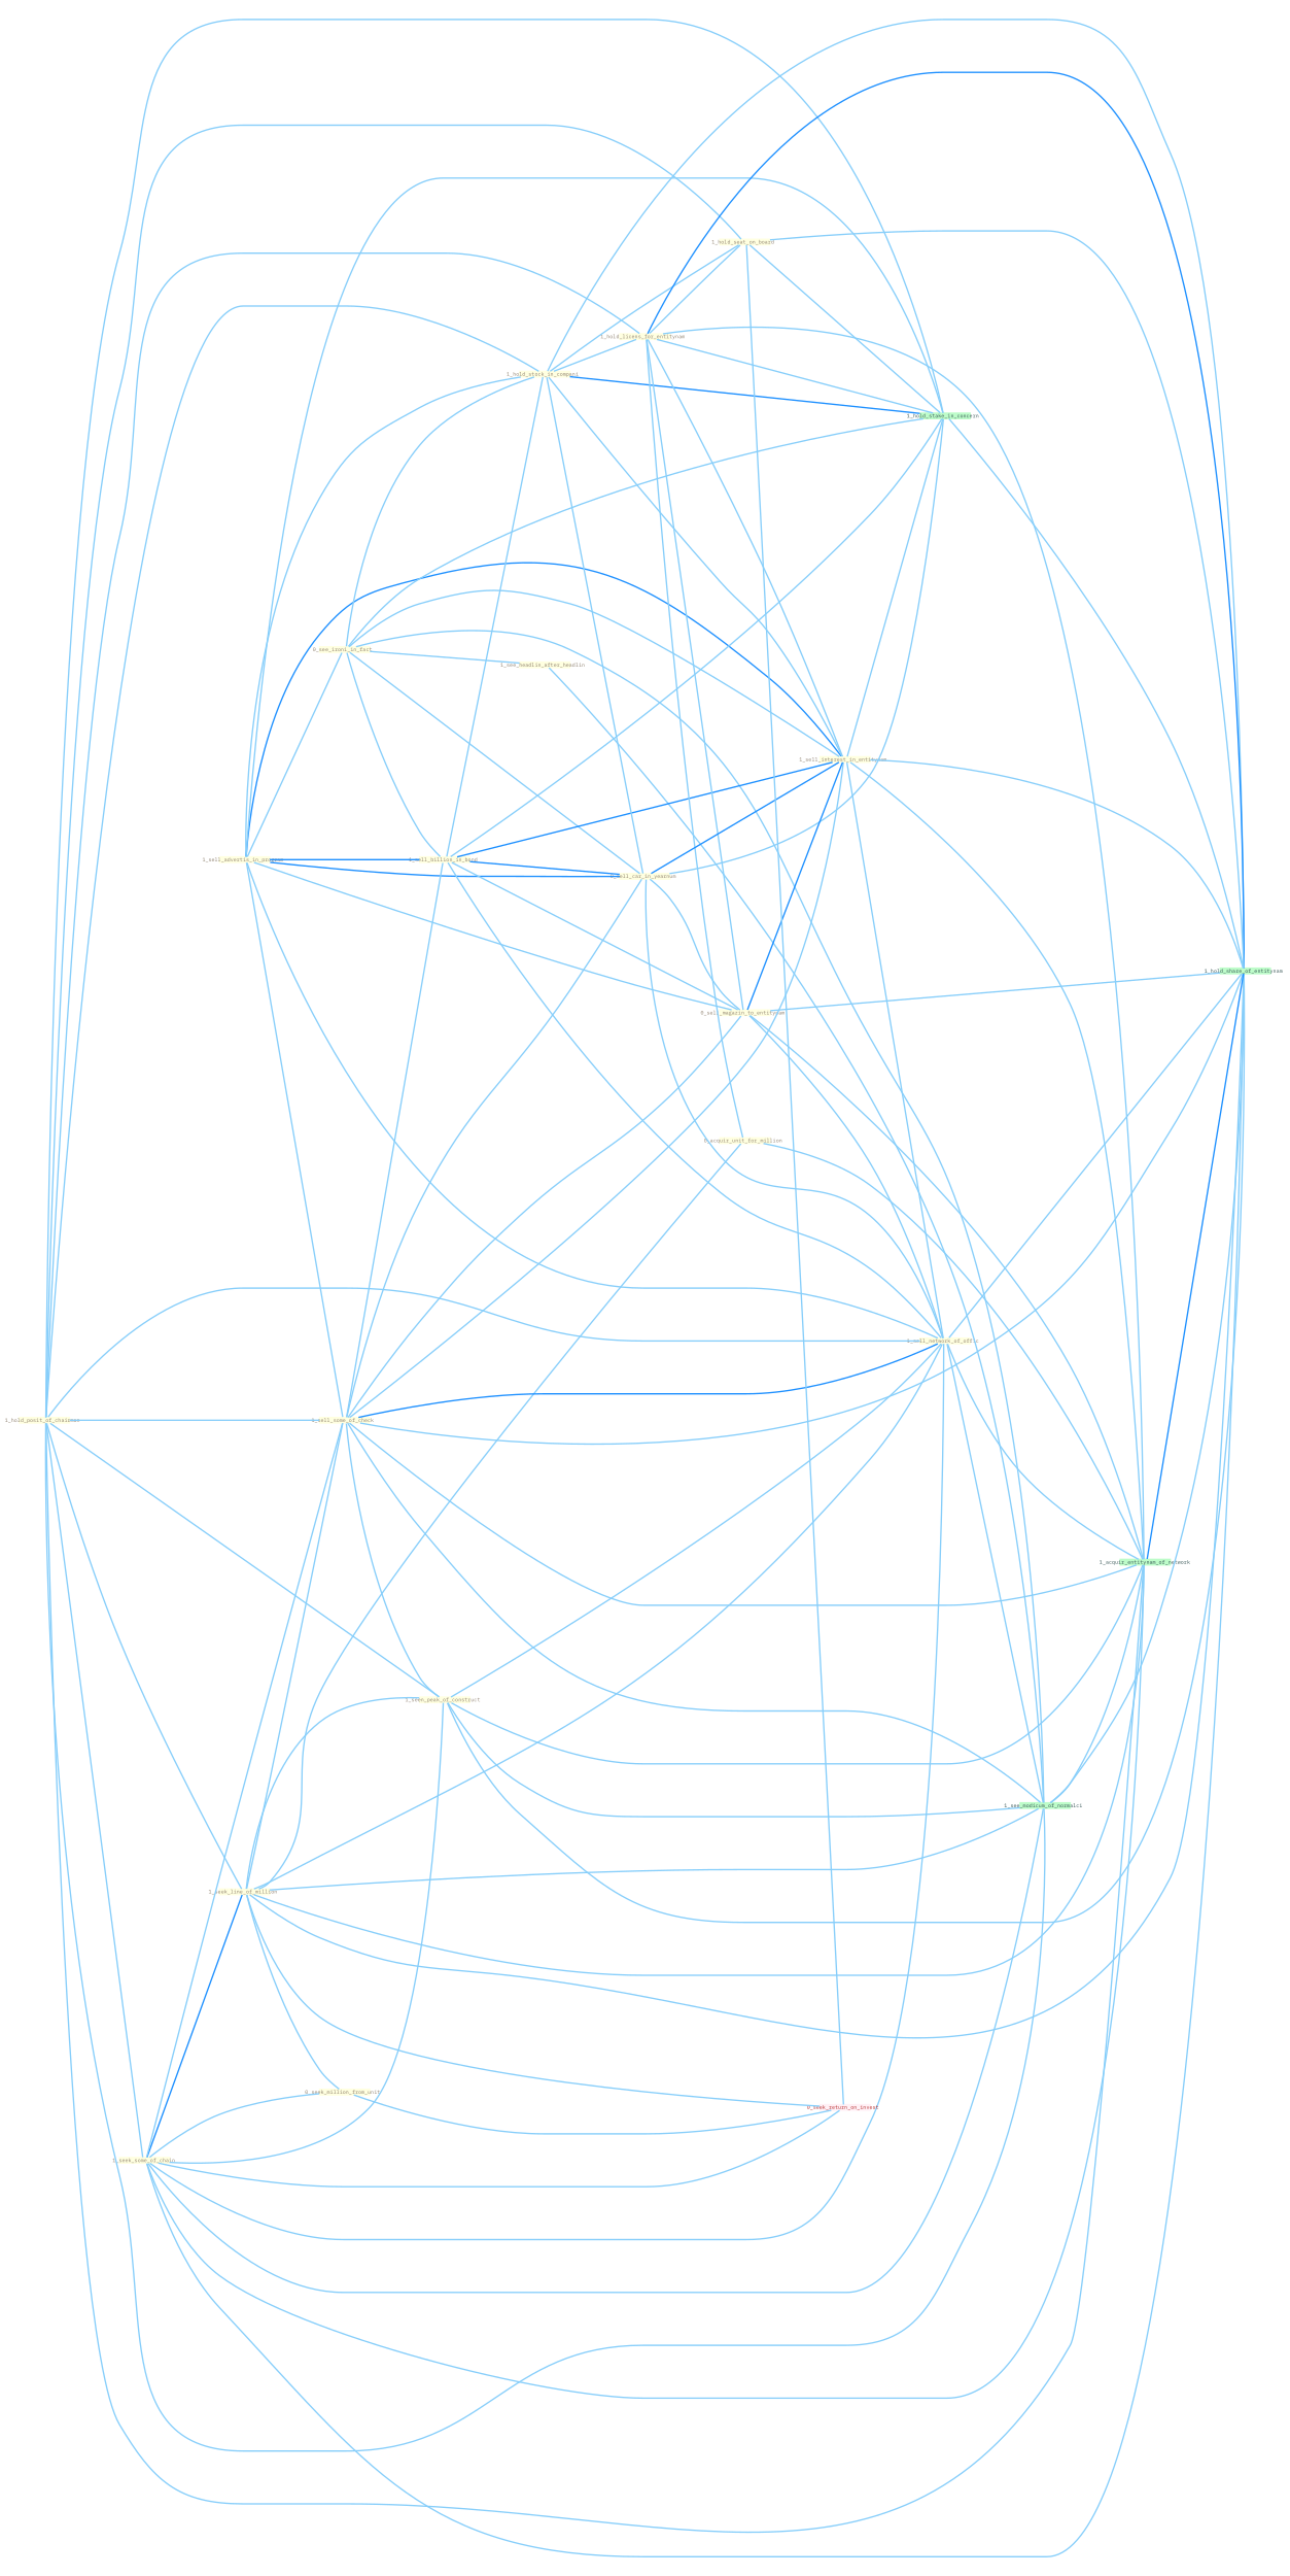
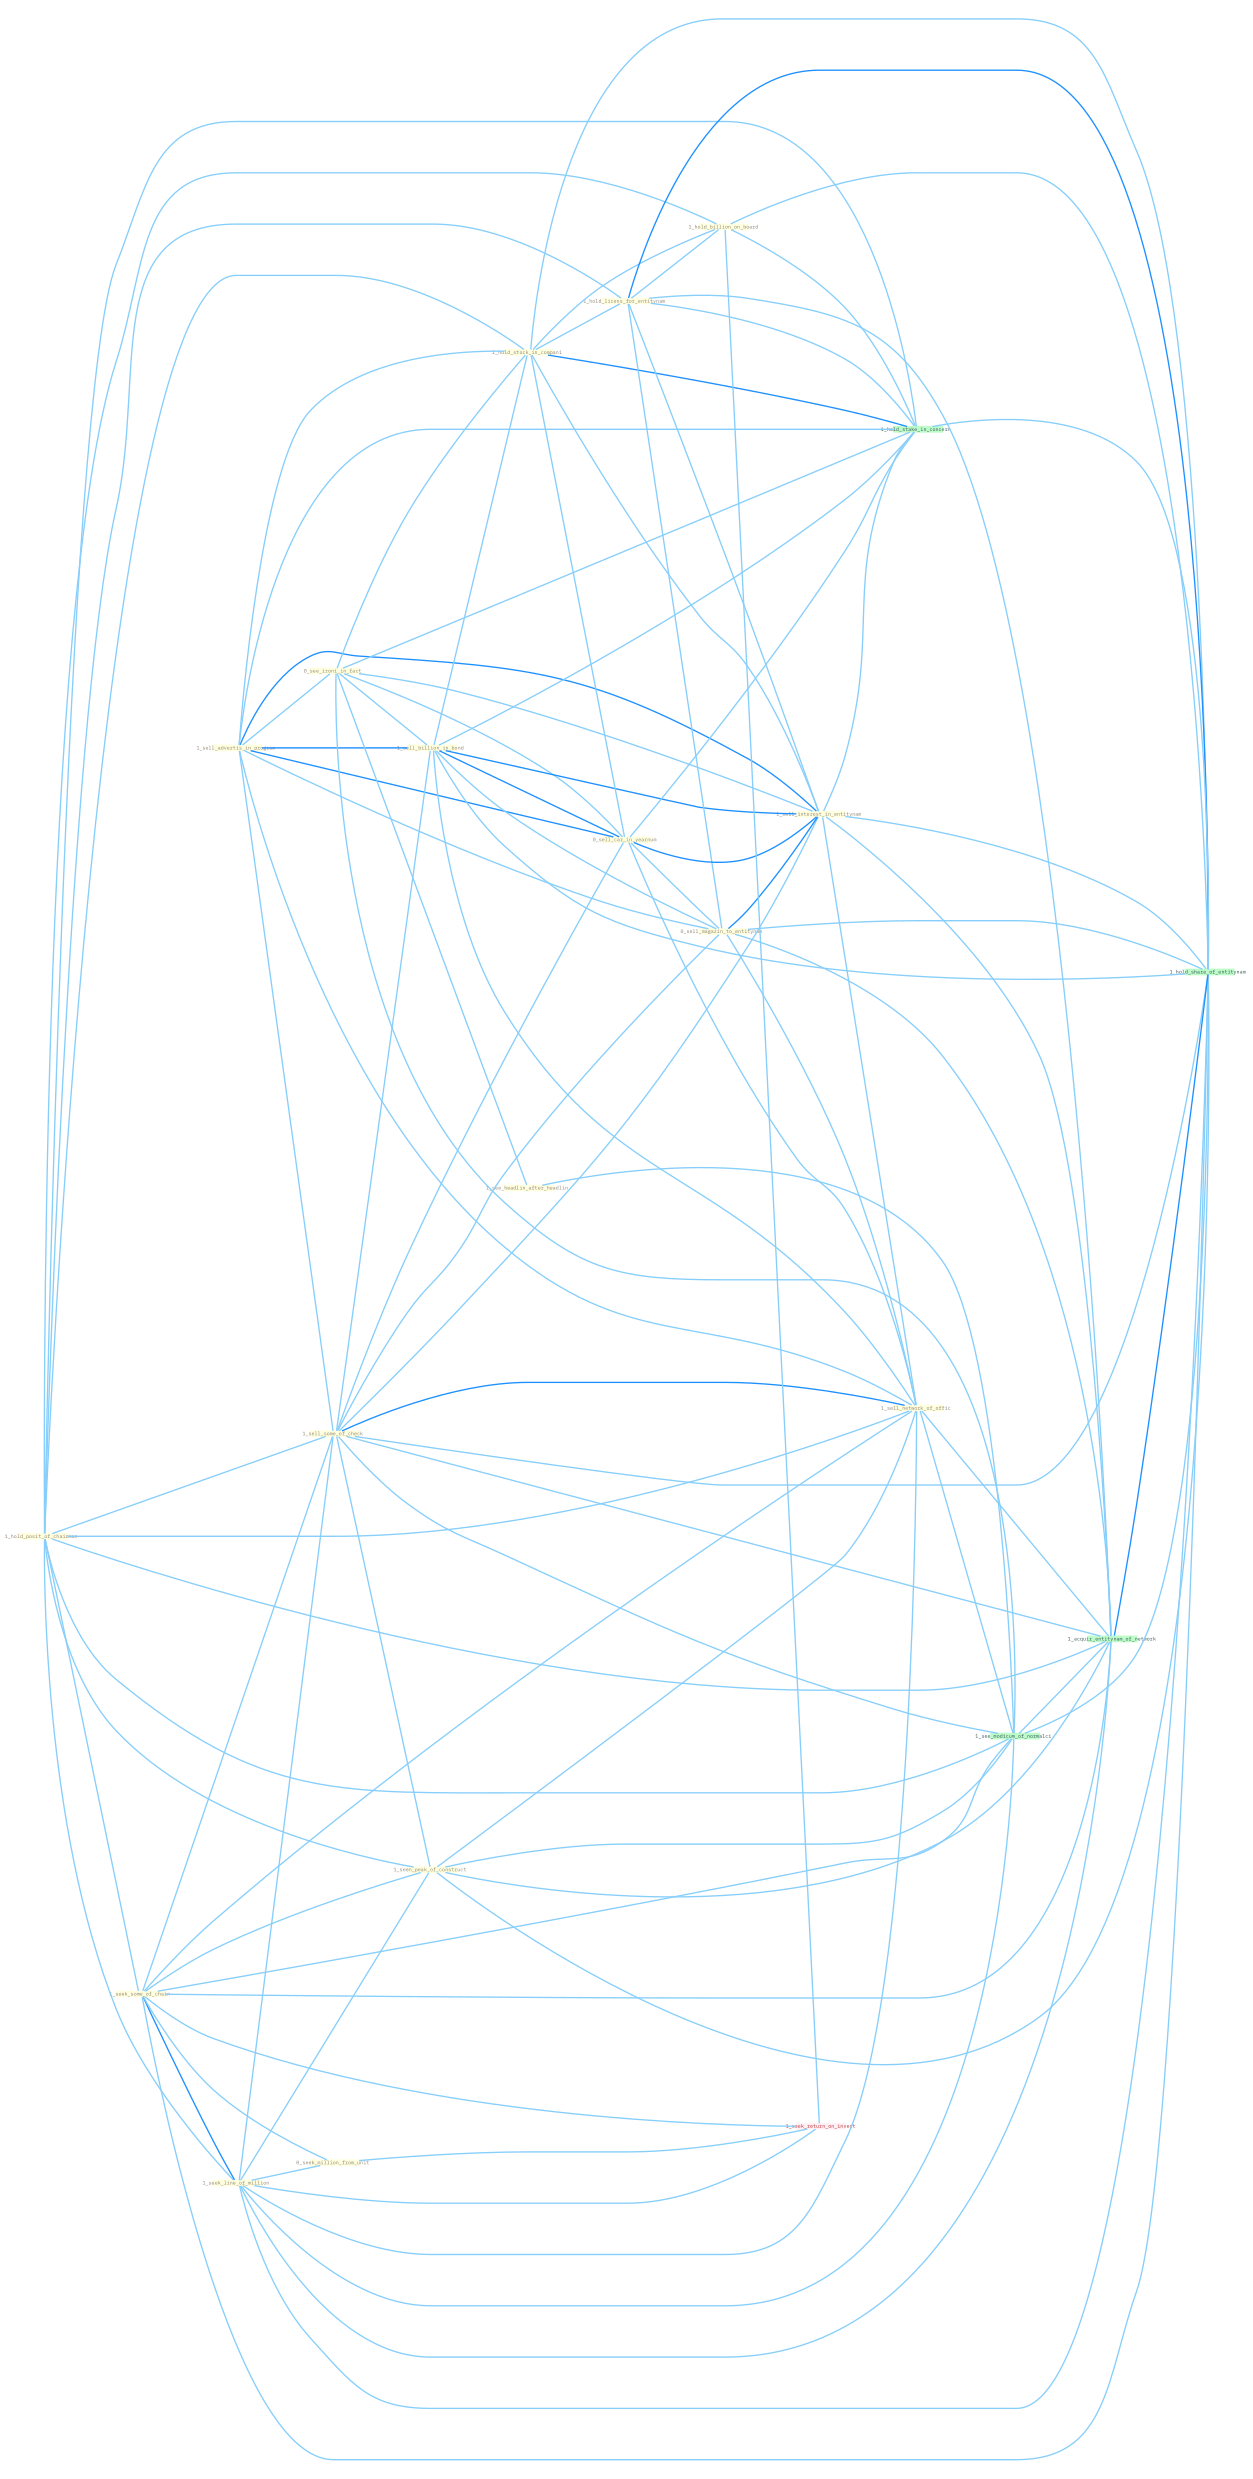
  graph {
    fontname="IBM Plex Mono"
    rankdir=LR
    node [color="#ffffe0" fixedsize=true fontcolor="#8b7d6b" fontname="IBM Plex Mono" fontsize=4 shape=polygon style=filled]
    edge [color="#87cefa" fontname="IBM Plex Mono" w=1]
    "1_sell_advertis_in_program " [height=.06 width=.5]
    "1_hold_posit_of_chairman " [height=.06 width=.5]
    "0_see_ironi_in_fact " [height=.06 width=.5]
    n4 [height=.06 label="1_seek_some_of_chain" width=.5]
    "1_seek_line_of_million " [height=.06 width=.5]
    "1_see_headlin_after_headlin " [height=.06 width=.5]
    "1_sell_some_of_check " [height=.06 width=.5]
    "1_sell_billion_in_bond " [height=.06 width=.5]
    "0_seek_million_from_unit " [height=.06 width=.5]
    "1_hold_stock_in_compani " [height=.06 width=.5]
    "1_hold_licens_for_entitynam " [height=.06 width=.5]
-   "0_acquir_unit_for_million " [height=.06 width=.5]
    "0_sell_car_in_yearnum " [height=.06 width=.5]
    "0_sell_magazin_to_entitynam " [height=.06 width=.5]
    "1_sell_interest_in_entitynam " [height=.06 width=.5]
    "1_seen_peak_of_construct " [height=.06 width=.5]
-   "1_hold_seat_on_board " [height=.06 width=.5]
+   "1_hold_seat_on_board " [height=.06 width=.5 label="1_hold_billion_on_board"]
    "1_sell_network_of_offic " [height=.06 width=.5]
-   "0_seek_return_on_invest " [color="#fff0f5" fontcolor="#b22222" height=.06 width=.5]
+   "0_seek_return_on_invest " [color="#fff0f5" fontcolor="#b22222" height=.06 width=.5 label="1_seek_return_on_invest"]
    "1_hold_stake_in_concern " [color="#BDFCC9" fontcolor="#2f4f4f" height=.06 width=.5]
    "1_see_modicum_of_normalci " [color="#BDFCC9" fontcolor="#2f4f4f" height=.06 width=.5]
    n22 [color="#BDFCC9" fontcolor="#2f4f4f" height=.06 label="1_acquir_entitynam_of_network" width=.5]
    "1_hold_share_of_entitynam " [color="#BDFCC9" fontcolor="#2f4f4f" height=.06 width=.5]
    subgraph sub_1 {
      "1_sell_advertis_in_program "
      "1_hold_posit_of_chairman "
      "0_see_ironi_in_fact "
      n4
      "1_seek_line_of_million "
      "1_see_headlin_after_headlin "
      "1_sell_some_of_check "
      "1_sell_billion_in_bond "
      "0_seek_million_from_unit "
      "1_hold_stock_in_compani "
      "1_hold_licens_for_entitynam "
-     "0_acquir_unit_for_million "
      "0_sell_car_in_yearnum "
      "0_sell_magazin_to_entitynam "
      "1_sell_interest_in_entitynam "
      "1_seen_peak_of_construct "
      "1_hold_seat_on_board "
      "1_sell_network_of_offic "
    }
    subgraph sub_2 {
      "0_seek_return_on_invest "
    }
    "1_sell_advertis_in_program " -- "0_see_ironi_in_fact "
    "1_sell_advertis_in_program " -- "1_sell_some_of_check "
    "1_sell_advertis_in_program " -- "1_sell_billion_in_bond " [color="#1e90ff" w=2]
    "1_sell_advertis_in_program " -- "1_hold_stock_in_compani "
    "1_sell_advertis_in_program " -- "0_sell_car_in_yearnum " [color="#1e90ff" w=2]
    "1_sell_advertis_in_program " -- "0_sell_magazin_to_entitynam "
    "1_sell_advertis_in_program " -- "1_sell_interest_in_entitynam " [color="#1e90ff" w=2]
    "1_sell_advertis_in_program " -- "1_sell_network_of_offic "
    "1_sell_advertis_in_program " -- "1_hold_stake_in_concern "
    "1_hold_posit_of_chairman " -- n4
    "1_hold_posit_of_chairman " -- "1_seek_line_of_million "
    "1_hold_posit_of_chairman " -- "1_sell_some_of_check "
    "1_hold_posit_of_chairman " -- "1_hold_stock_in_compani "
    "1_hold_posit_of_chairman " -- "1_hold_licens_for_entitynam "
    "1_hold_posit_of_chairman " -- "1_seen_peak_of_construct "
    "1_hold_posit_of_chairman " -- "1_hold_seat_on_board "
    "1_hold_posit_of_chairman " -- "1_sell_network_of_offic "
    "1_hold_posit_of_chairman " -- "1_hold_stake_in_concern "
    "1_hold_posit_of_chairman " -- "1_see_modicum_of_normalci "
    "1_hold_posit_of_chairman " -- n22
    "0_see_ironi_in_fact " -- "1_see_headlin_after_headlin "
    "0_see_ironi_in_fact " -- "1_sell_billion_in_bond "
    "0_see_ironi_in_fact " -- "1_hold_stock_in_compani "
    "0_see_ironi_in_fact " -- "0_sell_car_in_yearnum "
    "0_see_ironi_in_fact " -- "1_sell_interest_in_entitynam "
    "0_see_ironi_in_fact " -- "1_hold_stake_in_concern "
    "0_see_ironi_in_fact " -- "1_see_modicum_of_normalci "
    n4 -- "1_seek_line_of_million " [color="#1e90ff" w=2]
    n4 -- "1_sell_some_of_check "
    n4 -- "0_seek_million_from_unit "
    n4 -- "1_seen_peak_of_construct "
    n4 -- "1_sell_network_of_offic "
    n4 -- "0_seek_return_on_invest "
    n4 -- "1_see_modicum_of_normalci "
    n4 -- n22
    n4 -- "1_hold_share_of_entitynam "
    "1_seek_line_of_million " -- "1_sell_some_of_check "
    "1_seek_line_of_million " -- "0_seek_million_from_unit "
-   "1_seek_line_of_million " -- "0_acquir_unit_for_million "
    "1_seek_line_of_million " -- "1_seen_peak_of_construct "
    "1_seek_line_of_million " -- "1_sell_network_of_offic "
    "1_seek_line_of_million " -- "0_seek_return_on_invest "
    "1_seek_line_of_million " -- "1_see_modicum_of_normalci "
    "1_seek_line_of_million " -- n22
    "1_seek_line_of_million " -- "1_hold_share_of_entitynam "
    "1_see_headlin_after_headlin " -- "1_see_modicum_of_normalci "
    "1_sell_some_of_check " -- "1_sell_billion_in_bond "
    "1_sell_some_of_check " -- "0_sell_car_in_yearnum "
    "1_sell_some_of_check " -- "0_sell_magazin_to_entitynam "
    "1_sell_some_of_check " -- "1_sell_interest_in_entitynam "
    "1_sell_some_of_check " -- "1_seen_peak_of_construct "
    "1_sell_some_of_check " -- "1_sell_network_of_offic " [color="#1e90ff" w=2]
    "1_sell_some_of_check " -- "1_see_modicum_of_normalci "
    "1_sell_some_of_check " -- n22
    "1_sell_some_of_check " -- "1_hold_share_of_entitynam "
    "1_sell_billion_in_bond " -- "1_hold_stock_in_compani "
    "1_sell_billion_in_bond " -- "0_sell_car_in_yearnum " [color="#1e90ff" w=2]
    "1_sell_billion_in_bond " -- "0_sell_magazin_to_entitynam "
    "1_sell_billion_in_bond " -- "1_sell_interest_in_entitynam " [color="#1e90ff" w=2]
    "1_sell_billion_in_bond " -- "1_sell_network_of_offic "
    "1_sell_billion_in_bond " -- "1_hold_stake_in_concern "
    "0_seek_million_from_unit " -- "0_seek_return_on_invest "
    "1_hold_stock_in_compani " -- "1_hold_licens_for_entitynam "
    "1_hold_stock_in_compani " -- "0_sell_car_in_yearnum "
    "1_hold_stock_in_compani " -- "1_sell_interest_in_entitynam "
    "1_hold_stock_in_compani " -- "1_hold_seat_on_board "
    "1_hold_stock_in_compani " -- "1_hold_stake_in_concern " [color="#1e90ff" w=2]
    "1_hold_stock_in_compani " -- "1_hold_share_of_entitynam "
-   "1_hold_licens_for_entitynam " -- "0_acquir_unit_for_million "
    "1_hold_licens_for_entitynam " -- "0_sell_magazin_to_entitynam "
    "1_hold_licens_for_entitynam " -- "1_sell_interest_in_entitynam "
    "1_hold_licens_for_entitynam " -- "1_hold_seat_on_board "
    "1_hold_licens_for_entitynam " -- "1_hold_stake_in_concern "
    "1_hold_licens_for_entitynam " -- n22
    "1_hold_licens_for_entitynam " -- "1_hold_share_of_entitynam " [color="#1e90ff" w=2]
-   "0_acquir_unit_for_million " -- n22
    "0_sell_car_in_yearnum " -- "0_sell_magazin_to_entitynam "
    "0_sell_car_in_yearnum " -- "1_sell_interest_in_entitynam " [color="#1e90ff" w=2]
    "0_sell_car_in_yearnum " -- "1_sell_network_of_offic "
    "0_sell_car_in_yearnum " -- "1_hold_stake_in_concern "
    "0_sell_magazin_to_entitynam " -- "1_sell_interest_in_entitynam " [color="#1e90ff" w=2]
    "0_sell_magazin_to_entitynam " -- "1_sell_network_of_offic "
    "0_sell_magazin_to_entitynam " -- n22
    "0_sell_magazin_to_entitynam " -- "1_hold_share_of_entitynam "
    "1_sell_interest_in_entitynam " -- "1_sell_network_of_offic "
    "1_sell_interest_in_entitynam " -- "1_hold_stake_in_concern "
    "1_sell_interest_in_entitynam " -- n22
    "1_sell_interest_in_entitynam " -- "1_hold_share_of_entitynam "
    "1_seen_peak_of_construct " -- "1_sell_network_of_offic "
    "1_seen_peak_of_construct " -- "1_see_modicum_of_normalci "
    "1_seen_peak_of_construct " -- n22
    "1_seen_peak_of_construct " -- "1_hold_share_of_entitynam "
    "1_hold_seat_on_board " -- "0_seek_return_on_invest "
    "1_hold_seat_on_board " -- "1_hold_stake_in_concern "
    "1_hold_seat_on_board " -- "1_hold_share_of_entitynam "
    "1_sell_network_of_offic " -- "1_see_modicum_of_normalci "
    "1_sell_network_of_offic " -- n22
-   "1_sell_network_of_offic " -- "1_hold_share_of_entitynam "
+   "1_sell_billion_in_bond " -- "1_hold_share_of_entitynam "
    "1_hold_stake_in_concern " -- "1_hold_share_of_entitynam "
    "1_see_modicum_of_normalci " -- n22
    "1_see_modicum_of_normalci " -- "1_hold_share_of_entitynam "
    n22 -- "1_hold_share_of_entitynam " [color="#1e90ff" w=2]
  }
